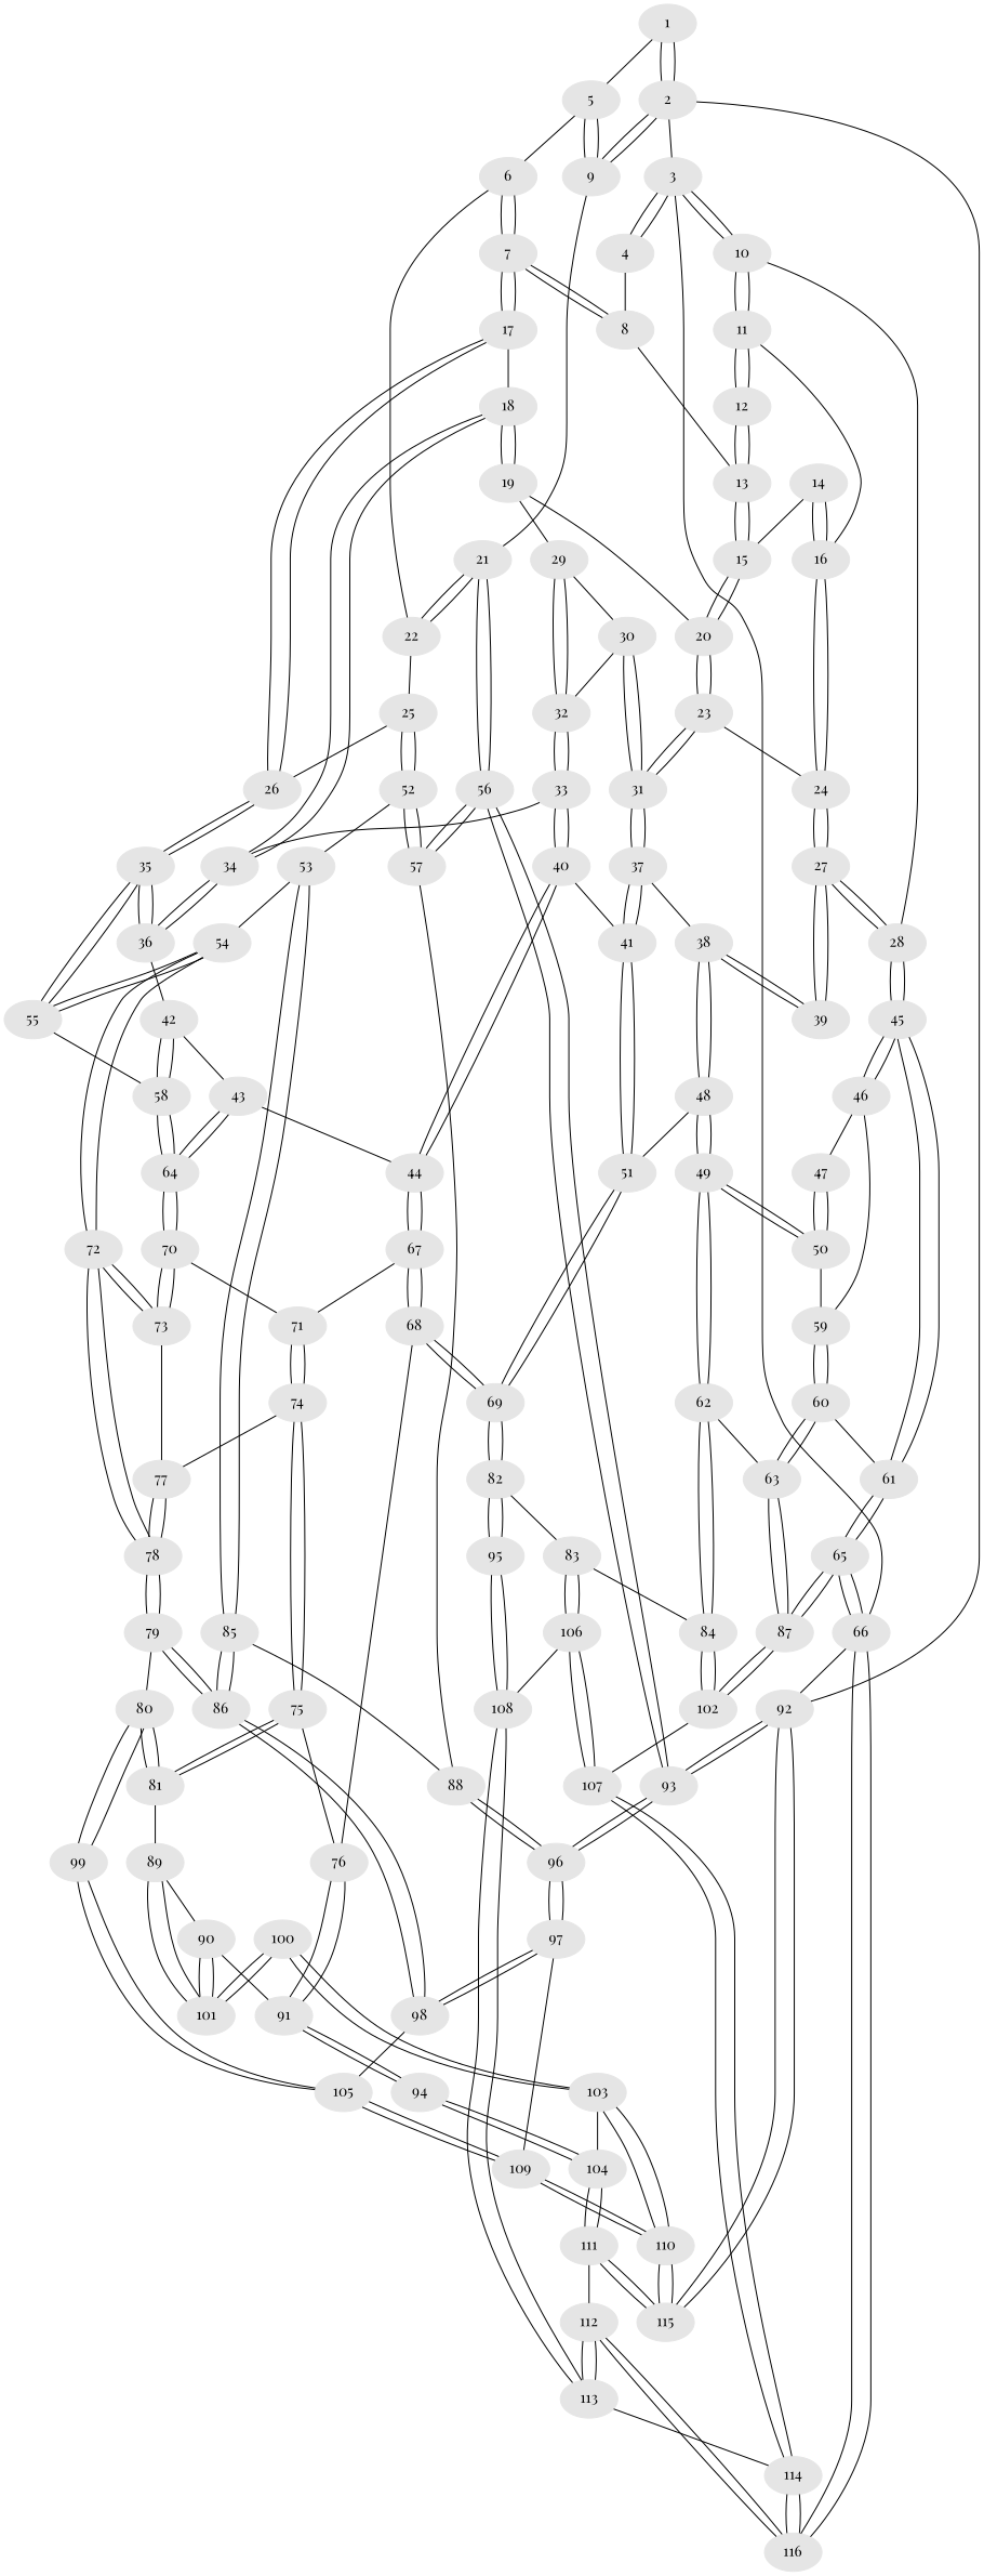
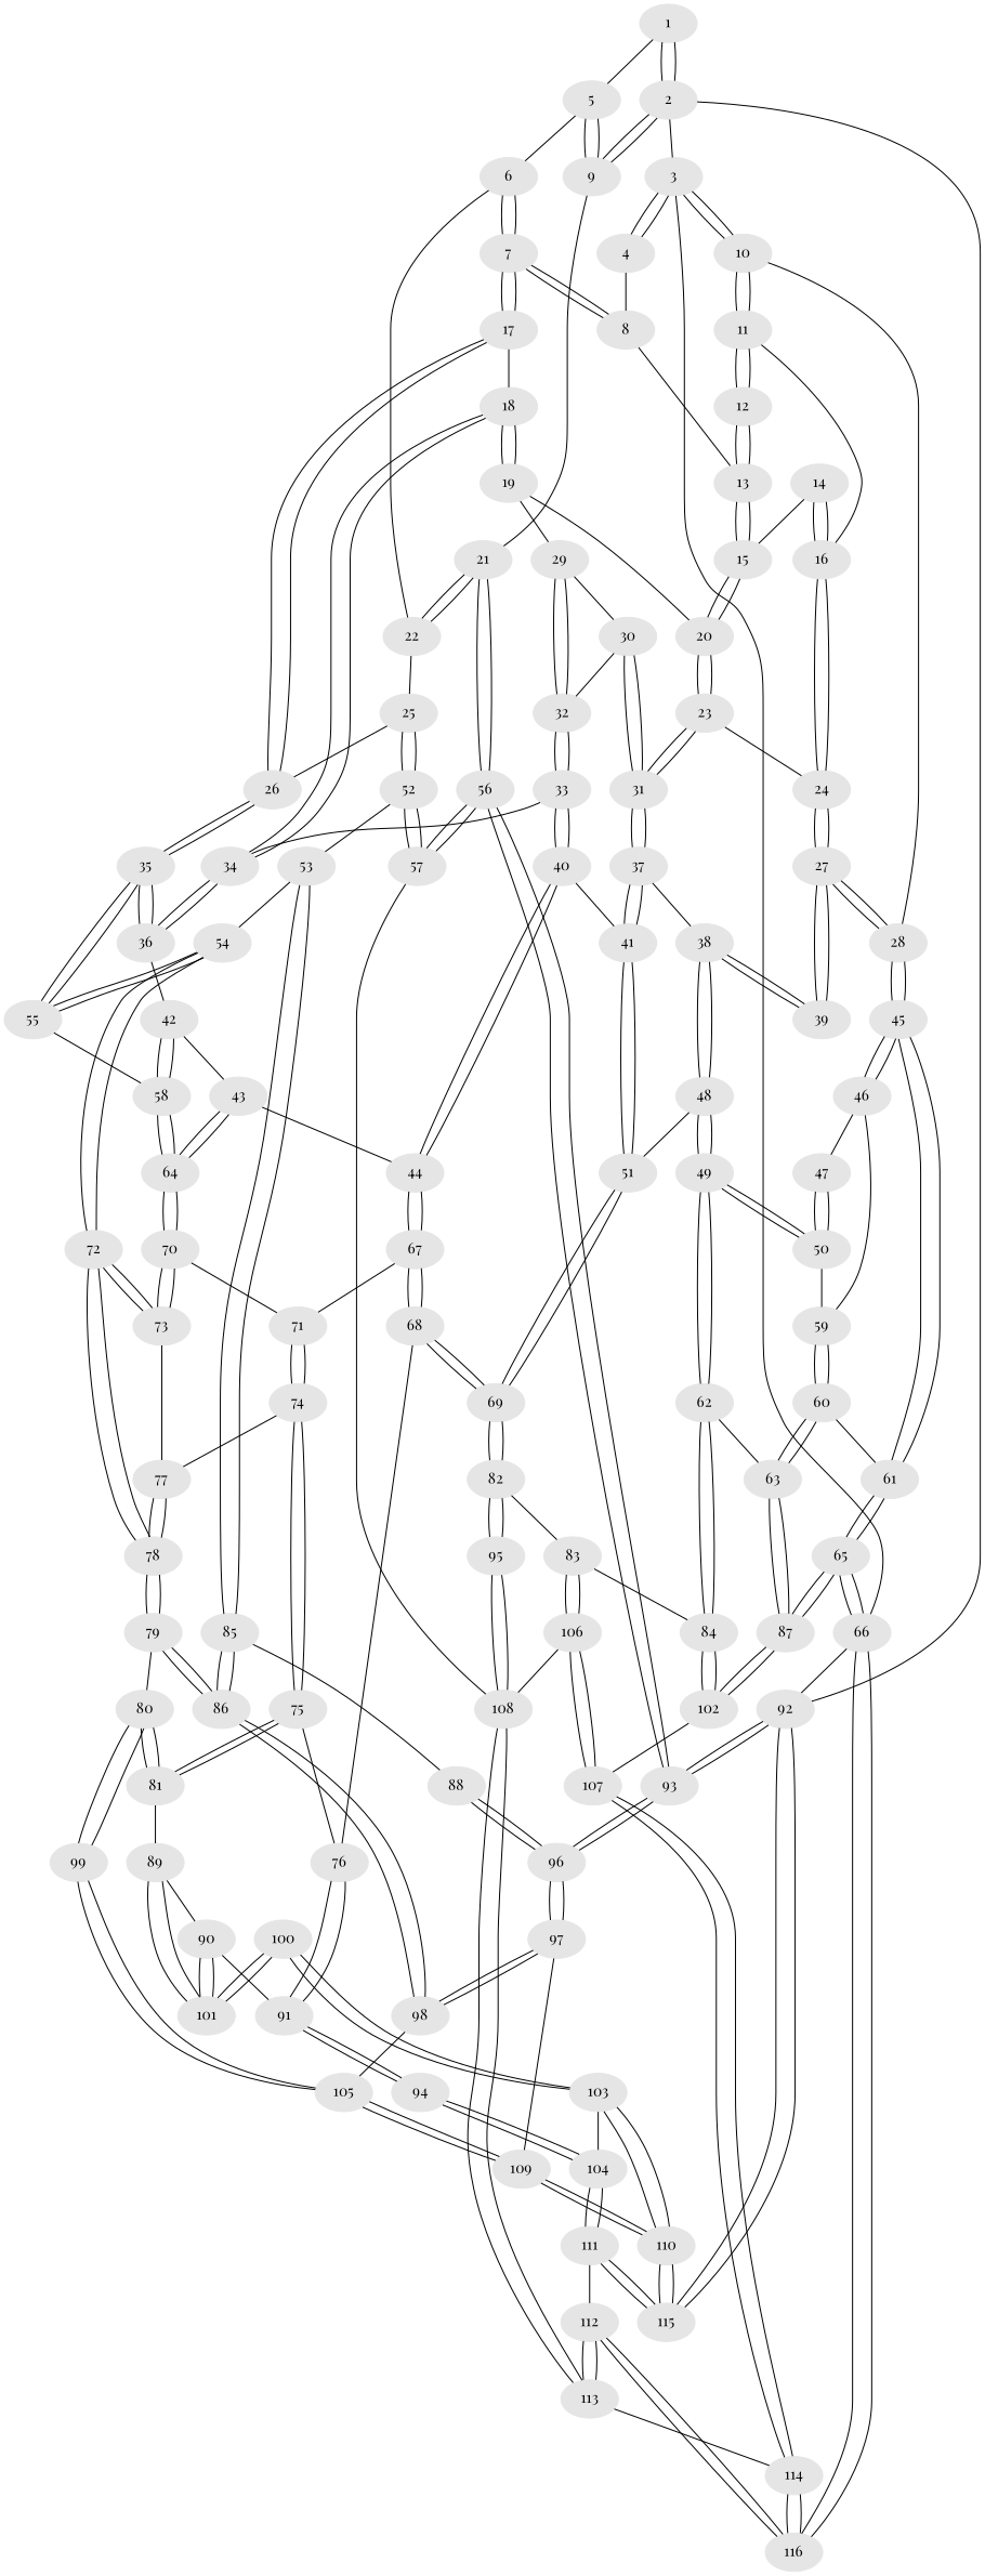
  graph {
    fontname="Playfair Display"
    node [color=gray90 fontname="Playfair Display" style=filled]
    edge [fontname="Playfair Display"]
    1
    2
    5
    3
    9
    92
    6
    4
    10
    66
    21
    93
    115
    8
    11
    28
    116
    13
    7
    22
    17
    25
    18
    26
    15
    56
    12
    16
    45
    24
    20
    14
    23
    27
    19
    34
    35
    29
    36
    30
    32
    31
    57
    52
    37
    39
    53
    55
    46
    61
    33
    38
    41
    40
    44
    42
    58
    43
    48
    51
    49
    67
    69
    64
    70
    68
    71
    47
    59
    65
    50
    60
    62
    63
    84
    82
    54
    85
    88
    72
    86
    73
    78
    96
    87
    102
    76
    74
    91
    83
    95
    77
    75
    79
    81
    89
    94
    80
    99
    98
    105
    90
    101
    106
    108
    107
    97
    104
    111
    113
    109
    110
    100
    103
    114
    112
    1 -- 2
    1 -- 2
    1 -- 5
    2 -- 3
    2 -- 9
    2 -- 9
    2 -- 92
    5 -- 9
    5 -- 9
    5 -- 6
    3 -- 4
    3 -- 4
    3 -- 10
    3 -- 10
    3 -- 66
    9 -- 21
    92 -- 93
    92 -- 93
    92 -- 115
    92 -- 115
    6 -- 7
    6 -- 7
    6 -- 22
    4 -- 8
    10 -- 11
    10 -- 11
    10 -- 28
    66 -- 92
    66 -- 116
    66 -- 116
    21 -- 22
    21 -- 22
    21 -- 56
    21 -- 56
    93 -- 96
    93 -- 96
    8 -- 13
    11 -- 12
    11 -- 12
    11 -- 16
    28 -- 45
    28 -- 45
    13 -- 15
    13 -- 15
    7 -- 8
    7 -- 8
    7 -- 17
    7 -- 17
    22 -- 25
    17 -- 18
    17 -- 26
    17 -- 26
    25 -- 26
    25 -- 52
    25 -- 52
    18 -- 19
    18 -- 19
    18 -- 34
    18 -- 34
    26 -- 35
    26 -- 35
    15 -- 20
    15 -- 20
    56 -- 93
    56 -- 93
    56 -- 57
    56 -- 57
    12 -- 13
    12 -- 13
    16 -- 24
    16 -- 24
    45 -- 46
    45 -- 46
    45 -- 61
    45 -- 61
    24 -- 27
    24 -- 27
    20 -- 23
    20 -- 23
    14 -- 15
    14 -- 16
    14 -- 16
    23 -- 24
    23 -- 31
    23 -- 31
    27 -- 28
    27 -- 28
    27 -- 39
    27 -- 39
    19 -- 20
    19 -- 29
    34 -- 36
    34 -- 36
    35 -- 36
    35 -- 36
    35 -- 55
    35 -- 55
    29 -- 30
    29 -- 32
    29 -- 32
    36 -- 42
    30 -- 32
    30 -- 31
    30 -- 31
    32 -- 33
    32 -- 33
    31 -- 37
    31 -- 37
-   57 -- 88
+   57 -- 108
    52 -- 57
    52 -- 57
    52 -- 53
    37 -- 38
    37 -- 41
    37 -- 41
    53 -- 54
    53 -- 85
    53 -- 85
    55 -- 58
    46 -- 47
    46 -- 59
    61 -- 65
    61 -- 65
    33 -- 34
    33 -- 40
    33 -- 40
    38 -- 39
    38 -- 39
    38 -- 48
    38 -- 48
    41 -- 51
    41 -- 51
    40 -- 41
    40 -- 44
    40 -- 44
    44 -- 67
    44 -- 67
    42 -- 58
    42 -- 58
    42 -- 43
    58 -- 64
    58 -- 64
    43 -- 44
    43 -- 64
    43 -- 64
    48 -- 51
    48 -- 49
    48 -- 49
    51 -- 69
    51 -- 69
    49 -- 50
    49 -- 50
    49 -- 62
    49 -- 62
    67 -- 68
    67 -- 68
    67 -- 71
    69 -- 82
    69 -- 82
    64 -- 70
    64 -- 70
    70 -- 71
    70 -- 73
    70 -- 73
    68 -- 69
    68 -- 69
    68 -- 76
    71 -- 74
    71 -- 74
    47 -- 50
    47 -- 50
    59 -- 60
    59 -- 60
    65 -- 66
    65 -- 66
    65 -- 87
    65 -- 87
    50 -- 59
    60 -- 61
    60 -- 63
    60 -- 63
    62 -- 63
    62 -- 84
    62 -- 84
    63 -- 87
    63 -- 87
    84 -- 102
    84 -- 102
    82 -- 83
    82 -- 95
    82 -- 95
    54 -- 55
    54 -- 55
    54 -- 72
    54 -- 72
    85 -- 88
    85 -- 86
    85 -- 86
    88 -- 96
    88 -- 96
    72 -- 73
    72 -- 73
    72 -- 78
    72 -- 78
    86 -- 98
    86 -- 98
    73 -- 77
    78 -- 79
    78 -- 79
    96 -- 97
    96 -- 97
    87 -- 102
    87 -- 102
    102 -- 107
    76 -- 91
    76 -- 91
    74 -- 77
    74 -- 75
    74 -- 75
    91 -- 94
    91 -- 94
    83 -- 84
    83 -- 106
    83 -- 106
    95 -- 108
    95 -- 108
    77 -- 78
    77 -- 78
    75 -- 76
    75 -- 81
    75 -- 81
    79 -- 86
    79 -- 86
    79 -- 80
    81 -- 89
    89 -- 90
    89 -- 101
    89 -- 101
    94 -- 104
    94 -- 104
    80 -- 81
    80 -- 81
    80 -- 99
    80 -- 99
    99 -- 105
    99 -- 105
    98 -- 105
    105 -- 109
    105 -- 109
    90 -- 91
    90 -- 101
    90 -- 101
    106 -- 108
    106 -- 107
    106 -- 107
    108 -- 113
    108 -- 113
    107 -- 114
    107 -- 114
    97 -- 98
    97 -- 98
    97 -- 109
    104 -- 111
    104 -- 111
    111 -- 115
    111 -- 115
    111 -- 112
    113 -- 114
    109 -- 110
    109 -- 110
    110 -- 115
    110 -- 115
    100 -- 101
    100 -- 101
    100 -- 103
    100 -- 103
    103 -- 104
    103 -- 110
    103 -- 110
    114 -- 116
    114 -- 116
    112 -- 116
    112 -- 116
    112 -- 113
    112 -- 113
  }
